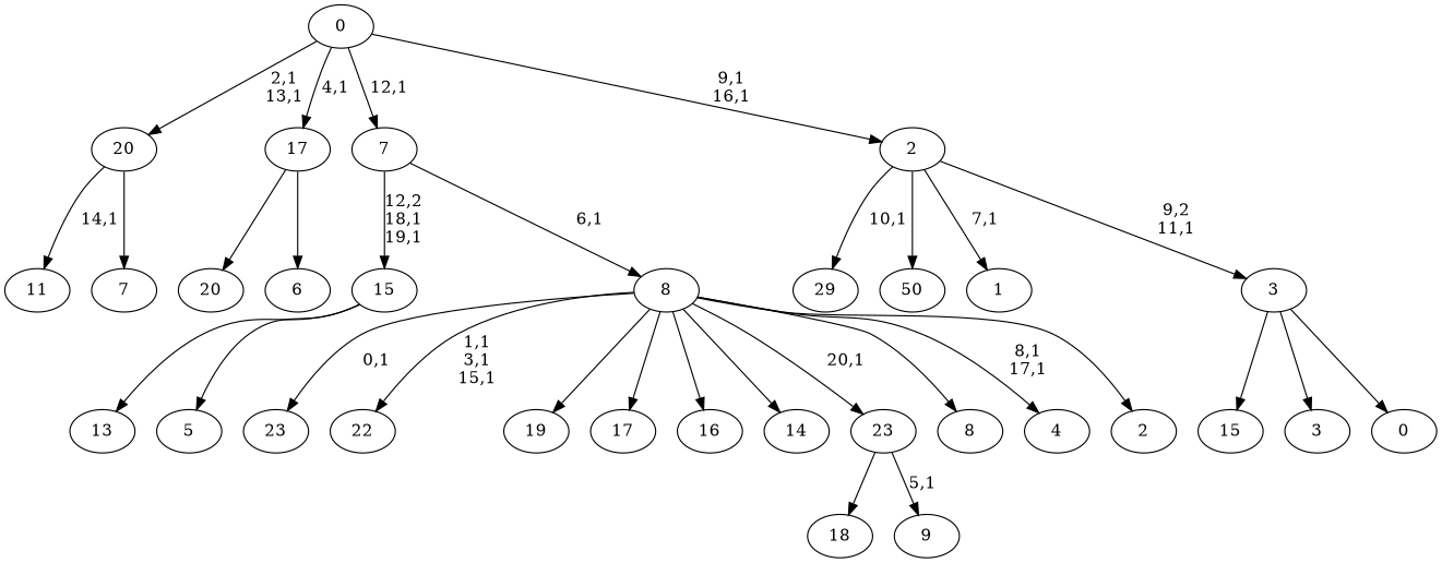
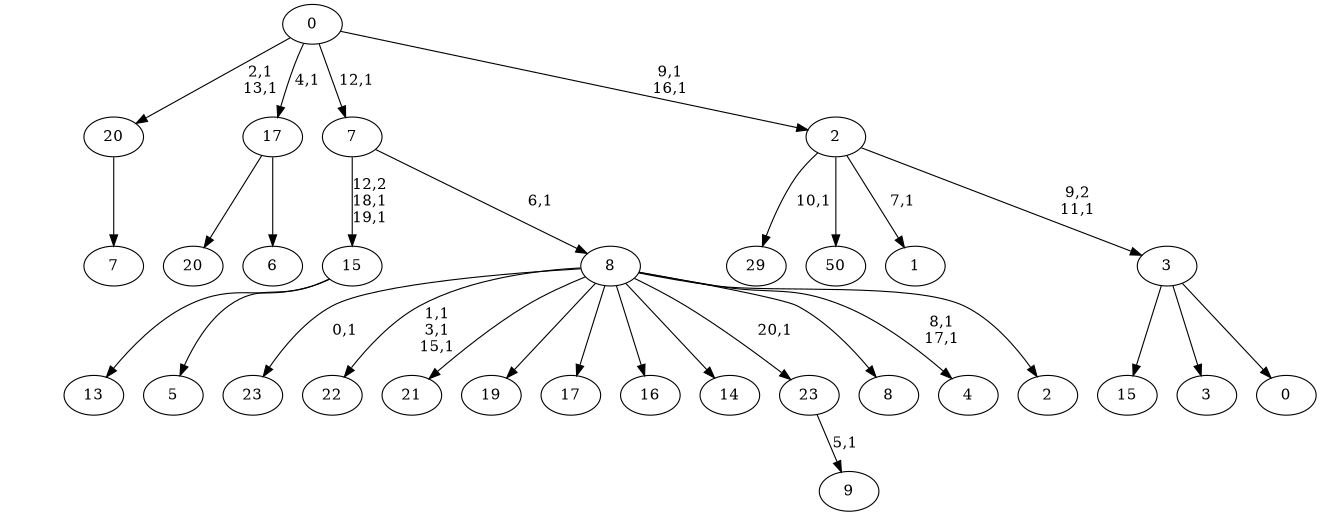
  digraph {
    n1 [label=29]
    n2 [label=23]
    n3 [label=22]
+   n4 [label=21]
    n5 [label=20]
    n6 [label=19]
-   n7 [label=18]
    n8 [label=17]
    n9 [label=16]
    n10 [label=15]
    n11 [label=14]
    n12 [label=13]
-   n13 [label=11]
    n14 [label=50]
    n15 [label=9]
    23
    n17 [label=8]
    n18 [label=7]
    20
    n20 [label=6]
    17
    n22 [label=5]
    15
    n24 [label=4]
    n25 [label=3]
    n26 [label=2]
    8
    7
    n29 [label=1]
    n30 [label=0]
    3
    2
    0
-   23 -> n7
    23 -> n15 [label="5,1"]
-   20 -> n13 [label="14,1"]
    20 -> n18
    17 -> n5
    17 -> n20
    15 -> n12
    15 -> n22
    8 -> n2 [label="0,1"]
    8 -> n3 [label="1,1\n3,1\n15,1"]
+   8 -> n4
    8 -> n6
    8 -> n8
    8 -> n9
    8 -> n11
    8 -> 23 [label="20,1"]
    8 -> n17
    8 -> n24 [label="8,1\n17,1"]
    8 -> n26
    7 -> 15 [label="12,2\n18,1\n19,1"]
    7 -> 8 [label="6,1"]
    3 -> n10
    3 -> n25
    3 -> n30
    2 -> n1 [label="10,1"]
    2 -> n14
    2 -> n29 [label="7,1"]
    2 -> 3 [label="9,2\n11,1"]
    0 -> 20 [label="2,1\n13,1"]
    0 -> 17 [label="4,1"]
    0 -> 7 [label="12,1"]
    0 -> 2 [label="9,1\n16,1"]
  }
